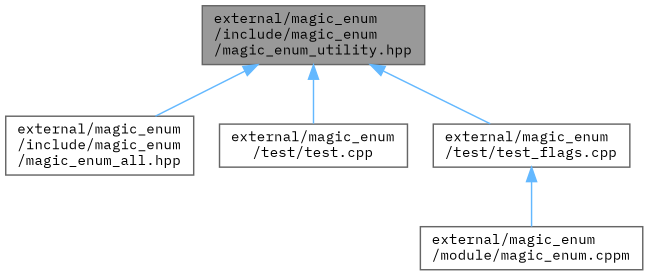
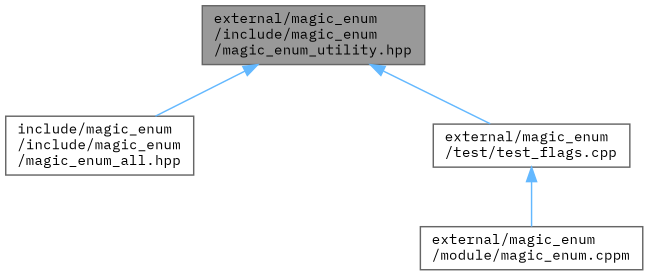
  digraph {
    fontname="IBM Plex Mono"
    node [color=grey40 fillcolor=white fontname="IBM Plex Mono" fontsize=10 shape=box style=filled]
    edge [color=steelblue1 dir=back fontname="IBM Plex Mono" fontsize=10 labelfontname=Helvetica labelfontsize=10 style=solid]
    n1 [color=gray40 fillcolor=grey60 fontcolor=black height=0.2 label="external/magic_enum\l/include/magic_enum\l/magic_enum_utility.hpp" width=0.4]
-   n2 [height=0.2 label="external/magic_enum\l/include/magic_enum\l/magic_enum_all.hpp" width=0.4]
-   n3 [height=0.2 label="external/magic_enum\l/test/test.cpp" width=0.4]
+   n2 [height=0.2 label="include/magic_enum\l/include/magic_enum\l/magic_enum_all.hpp" width=0.4]
    n4 [height=0.2 label="external/magic_enum\l/test/test_flags.cpp" width=0.4]
    n5 [height=0.2 label="external/magic_enum\l/module/magic_enum.cppm" width=0.4]
    n1 -> n2
-   n1 -> n3
    n1 -> n4
    n4 -> n5
  }
